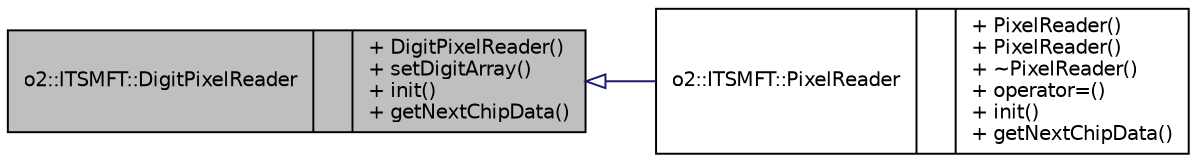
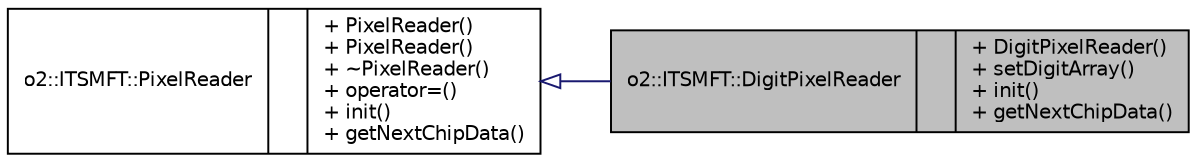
  digraph {
    rankdir=LR
    node [color=black fontname=Helvetica fontsize=10 shape=record]
    n1 [fillcolor=grey75 fontcolor=black height=0.2 label="{o2::ITSMFT::DigitPixelReader\n||+ DigitPixelReader()\l+ setDigitArray()\l+ init()\l+ getNextChipData()\l}" style=filled width=0.4]
    n2 [height=0.2 label="{o2::ITSMFT::PixelReader\n||+ PixelReader()\l+ PixelReader()\l+ ~PixelReader()\l+ operator=()\l+ init()\l+ getNextChipData()\l}" width=0.4]
-   n1 -> n2 [arrowtail=onormal color=midnightblue dir=back fontname=Helvetica fontsize=10 labelfontname=Helvetica labelfontsize=10 style=solid]
+   n2 -> n1 [arrowtail=onormal color=midnightblue dir=back fontname=Helvetica fontsize=10 labelfontname=Helvetica labelfontsize=10 style=solid]
  }
